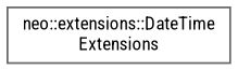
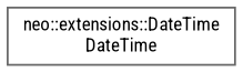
  digraph {
    rankdir=LR
    fontname="Roboto Condensed"
-   n1 [color=grey40 fillcolor=white fontname="Roboto Condensed" fontsize=10 height=0.2 label="neo::extensions::DateTime\lExtensions" shape=box style=filled width=0.4]
+   n1 [color=grey40 fillcolor=white fontname="Roboto Condensed" fontsize=10 height=0.2 label="neo::extensions::DateTime\lDateTime" shape=box style=filled width=0.4]
  }
